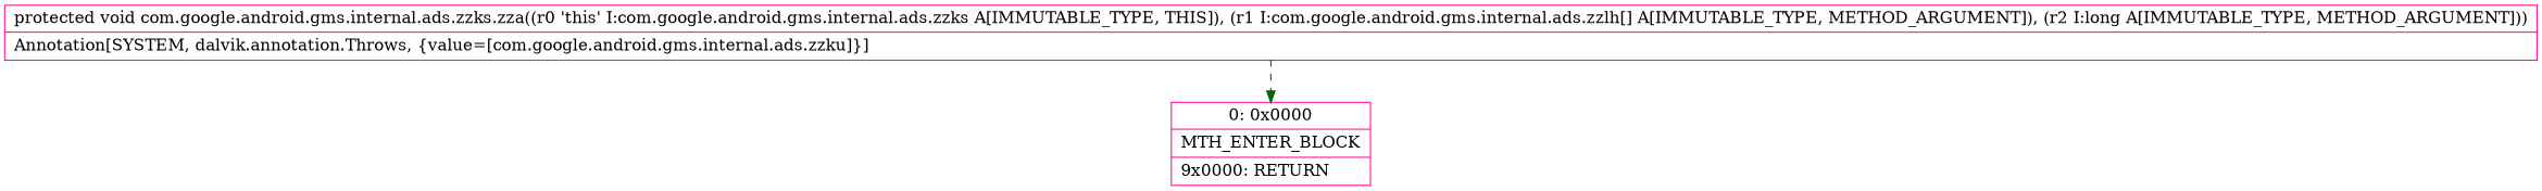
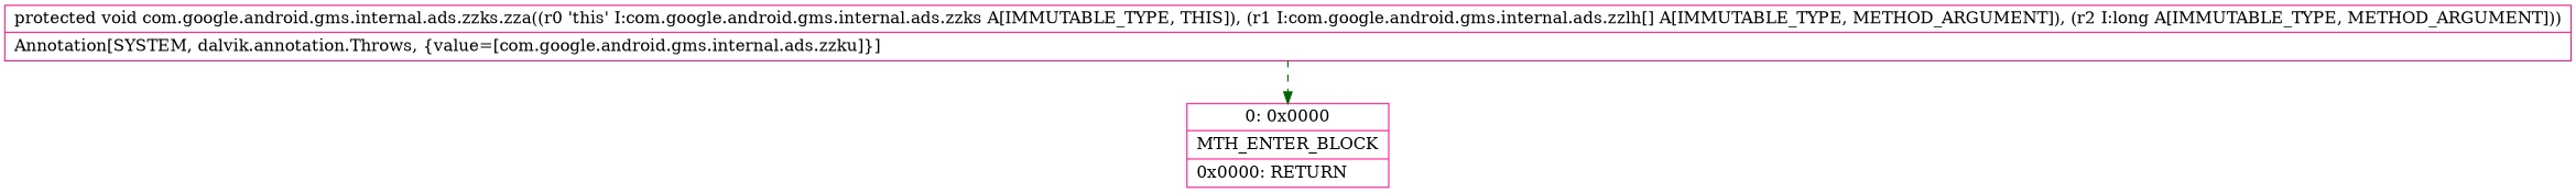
  digraph {
    node [shape=record color=deeppink]
-   n1 [label="{0\:\ 0x0000|MTH_ENTER_BLOCK\l|9x0000: RETURN   \l}"]
+   n1 [label="{0\:\ 0x0000|MTH_ENTER_BLOCK\l|0x0000: RETURN   \l}"]
    n2 [label="{protected void com.google.android.gms.internal.ads.zzks.zza((r0 'this' I:com.google.android.gms.internal.ads.zzks A[IMMUTABLE_TYPE, THIS]), (r1 I:com.google.android.gms.internal.ads.zzlh[] A[IMMUTABLE_TYPE, METHOD_ARGUMENT]), (r2 I:long A[IMMUTABLE_TYPE, METHOD_ARGUMENT]))  | Annotation[SYSTEM, dalvik.annotation.Throws, \{value=[com.google.android.gms.internal.ads.zzku]\}]\l}"]
    n2 -> n1 [color=darkgreen style=dashed]
  }
